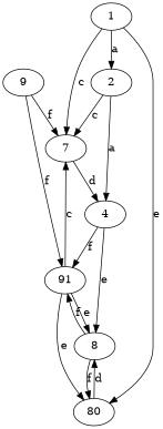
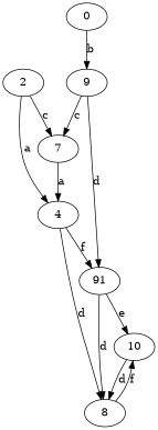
  strict digraph {
    n1 [label=9]
+   0
    7
    n4 [label=91]
-   1
    2
-   10 [label=80]
+   10
    4
    8
-   n1 -> 7 [label=f]
-   n1 -> n4 [label=f]
-   7 -> 4 [label=d]
-   n4 -> 7 [label=c]
+   n1 -> 7 [label=c]
+   n1 -> n4 [label=d]
+   0 -> n1 [label=b]
+   7 -> 4 [label=a]
    n4 -> 10 [label=e]
-   n4 -> 8 [label=e]
-   1 -> 7 [label=c]
-   1 -> 2 [label=a]
-   1 -> 10 [label=e]
+   n4 -> 8 [label=d]
    2 -> 7 [label=c]
    2 -> 4 [label=a]
    10 -> 8 [label=d]
    4 -> n4 [label=f]
-   4 -> 8 [label=e]
-   8 -> n4 [label=f]
+   4 -> 8 [label=d]
    8 -> 10 [label=f]
  }
